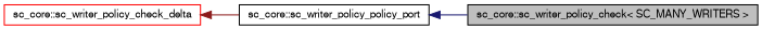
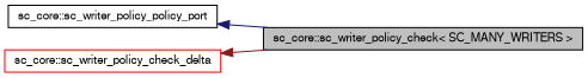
  digraph {
    rankdir=LR
    node [color=black fillcolor=white fontname=FreeSans fontsize=10 shape=record style=filled]
    edge [dir=back fontname=FreeSans fontsize=10 labelfontname=FreeSans labelfontsize=10 style=solid]
    n1 [fillcolor=grey75 fontcolor=black height=0.2 label="sc_core::sc_writer_policy_check\< SC_MANY_WRITERS \>" width=0.4]
    n2 [height=0.2 label="sc_core::sc_writer_policy_policy_port" width=0.4]
    n3 [color=red height=0.2 label="sc_core::sc_writer_policy_check_delta" width=0.4]
    n2 -> n1 [color=midnightblue]
-   n3 -> n2 [color=firebrick4]
+   n3 -> n1 [color=firebrick4]
  }
